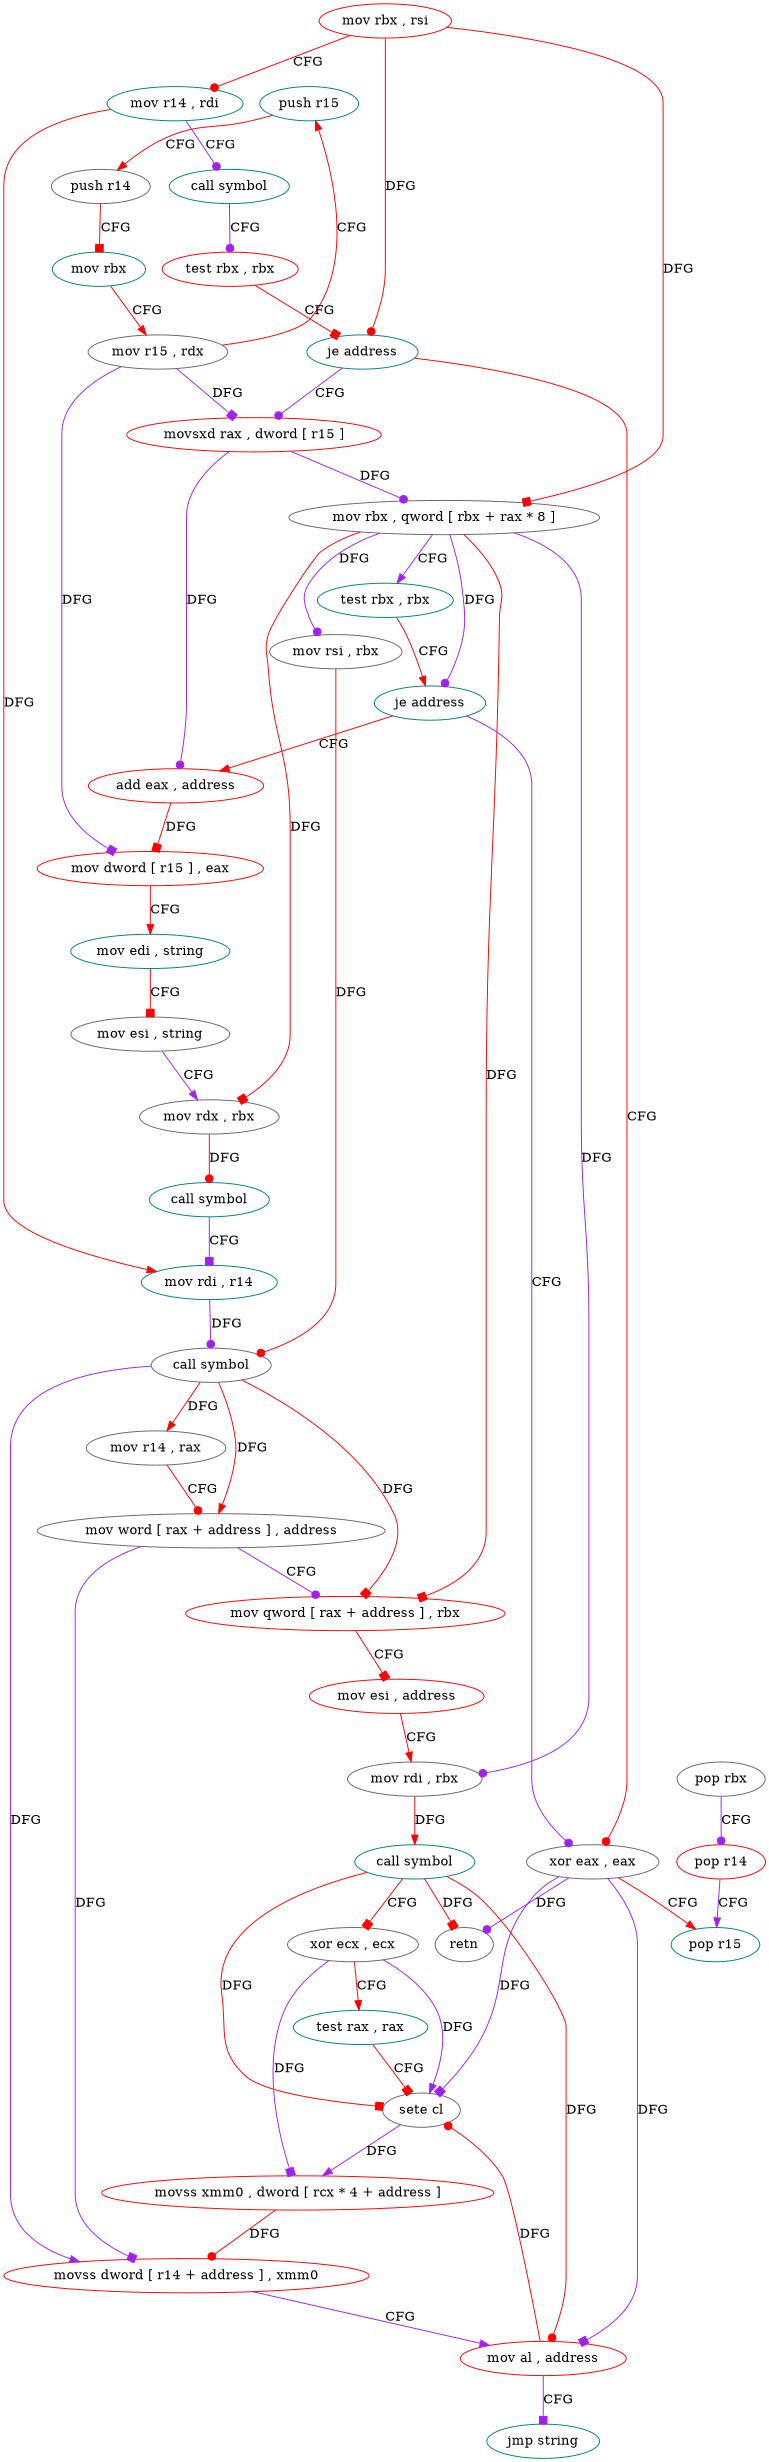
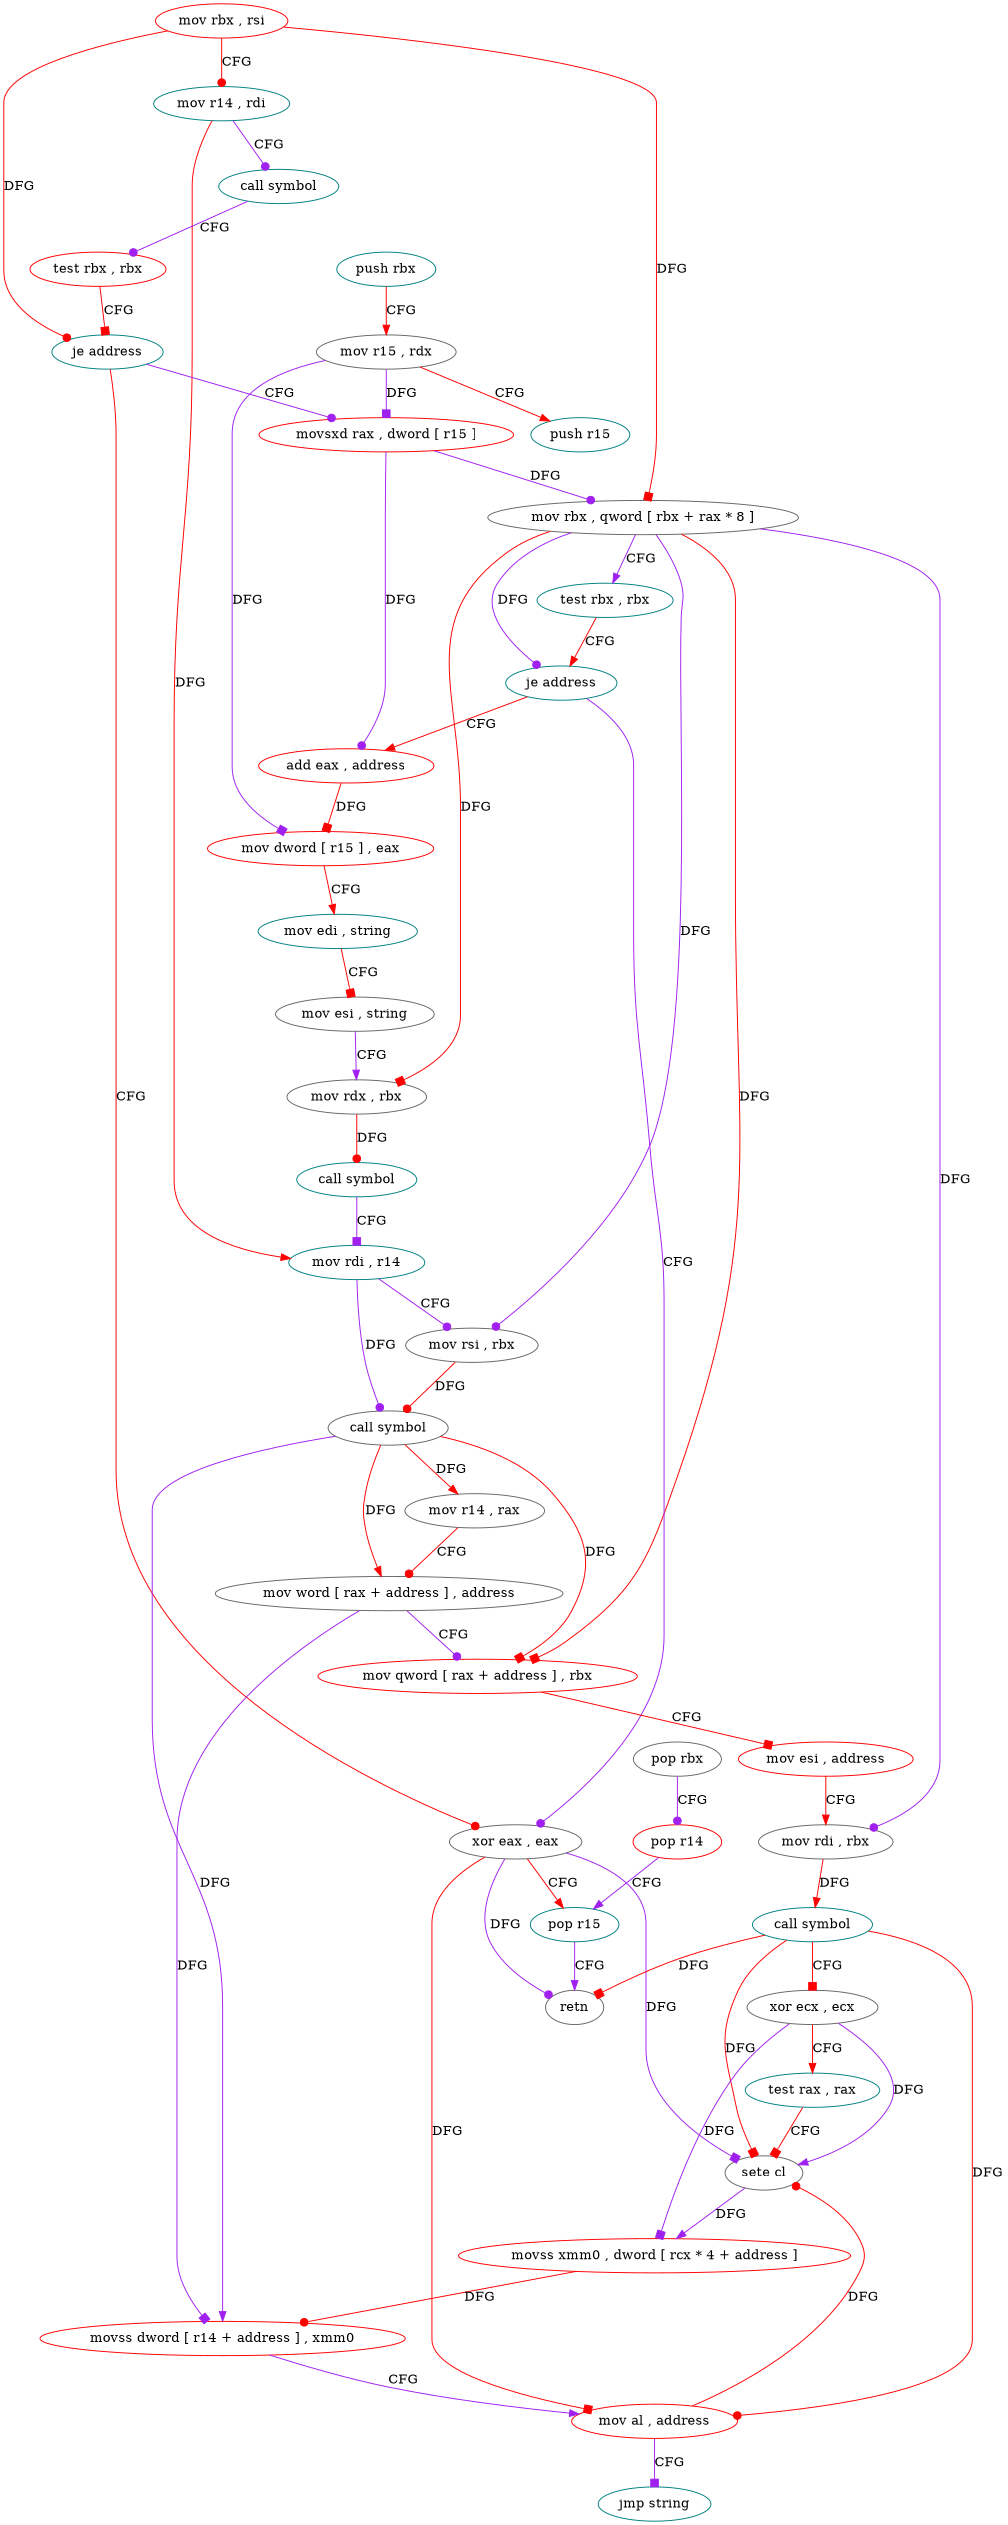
  digraph {
    node [color=gray40]
    edge [arrowhead=dot color=red]
    n1 [color=teal label="push r15"]
-   n2 [label="push r14"]
-   n3 [color=teal label="mov rbx"]
+   n3 [color=teal label="push rbx"]
    n4 [label="mov r15 , rdx"]
    n5 [color=red label="movsxd rax , dword [ r15 ]"]
    n6 [color=red label="mov dword [ r15 ] , eax"]
    n7 [color=red label="mov rbx , rsi"]
    n8 [color=teal label="mov r14 , rdi"]
    n9 [color=teal label="je address"]
    n10 [label="mov rbx , qword [ rbx + rax * 8 ]"]
    n11 [color=red label="add eax , address"]
    n12 [color=teal label="mov edi , string"]
    n13 [color=teal label="call symbol"]
    n14 [color=teal label="mov rdi , r14"]
    n15 [label="xor eax , eax"]
    n16 [color=teal label="test rbx , rbx"]
    n17 [color=teal label="je address"]
    n18 [label="mov rdx , rbx"]
    n19 [label="mov rsi , rbx"]
    n20 [color=red label="mov qword [ rax + address ] , rbx"]
    n21 [label="mov rdi , rbx"]
    n22 [color=red label="test rbx , rbx"]
    n23 [label="call symbol"]
    n24 [label="sete cl"]
    n25 [color=red label="mov al , address"]
    n26 [label=retn]
    n27 [color=teal label="pop r15"]
    n28 [label="pop rbx"]
    n29 [color=red label="pop r14"]
    n30 [color=red label="movss xmm0 , dword [ rcx * 4 + address ]"]
    n31 [color=teal label="jmp string"]
    n32 [color=teal label="call symbol"]
    n33 [color=red label="mov esi , address"]
    n34 [color=teal label="call symbol"]
    n35 [label="mov esi , string"]
    n36 [label="mov r14 , rax"]
    n37 [label="mov word [ rax + address ] , address"]
    n38 [color=red label="movss dword [ r14 + address ] , xmm0"]
    n39 [label="xor ecx , ecx"]
    n40 [color=teal label="test rax , rax"]
-   n1 -> n2 [arrowhead=normal label=CFG]
-   n2 -> n3 [arrowhead=box label=CFG]
    n3 -> n4 [arrowhead=normal label=CFG]
    n4 -> n1 [arrowhead=normal label=CFG]
    n4 -> n5 [arrowhead=box color=purple label=DFG]
    n4 -> n6 [arrowhead=box color=purple label=DFG]
    n5 -> n10 [color=purple label=DFG]
    n5 -> n11 [color=purple label=DFG]
    n6 -> n12 [arrowhead=normal label=CFG]
    n7 -> n8 [label=CFG]
    n7 -> n9 [label=DFG]
    n7 -> n10 [arrowhead=box label=DFG]
    n8 -> n13 [color=purple label=CFG]
    n8 -> n14 [arrowhead=normal label=DFG]
    n9 -> n5 [color=purple label=CFG]
    n9 -> n15 [label=CFG]
    n10 -> n16 [arrowhead=normal color=purple label=CFG]
    n10 -> n17 [color=purple label=DFG]
    n10 -> n18 [arrowhead=box label=DFG]
    n10 -> n19 [color=purple label=DFG]
    n10 -> n20 [arrowhead=box label=DFG]
    n10 -> n21 [color=purple label=DFG]
    n11 -> n6 [arrowhead=box label=DFG]
    n12 -> n35 [arrowhead=box label=CFG]
    n13 -> n22 [color=purple label=CFG]
+   n14 -> n19 [color=purple label=CFG]
    n14 -> n23 [color=purple label=DFG]
    n15 -> n24 [arrowhead=box color=purple label=DFG]
-   n15 -> n25 [arrowhead=box color=purple label=DFG]
+   n15 -> n25 [arrowhead=box label=DFG]
    n15 -> n26 [color=purple label=DFG]
    n15 -> n27 [arrowhead=normal label=CFG]
    n16 -> n17 [arrowhead=normal label=CFG]
    n17 -> n11 [arrowhead=normal label=CFG]
    n17 -> n15 [color=purple label=CFG]
    n18 -> n32 [label=DFG]
    n19 -> n23 [label=DFG]
    n20 -> n33 [arrowhead=box label=CFG]
    n21 -> n34 [arrowhead=normal label=DFG]
    n22 -> n9 [arrowhead=box label=CFG]
    n23 -> n20 [arrowhead=box label=DFG]
    n23 -> n36 [arrowhead=normal label=DFG]
    n23 -> n37 [arrowhead=normal label=DFG]
    n23 -> n38 [arrowhead=normal color=purple label=DFG]
    n24 -> n30 [arrowhead=normal color=purple label=DFG]
    n25 -> n24 [label=DFG]
    n25 -> n31 [arrowhead=box color=purple label=CFG]
+   n27 -> n26 [arrowhead=normal color=purple label=CFG]
    n28 -> n29 [color=purple label=CFG]
    n29 -> n27 [arrowhead=normal color=purple label=CFG]
    n30 -> n38 [label=DFG]
    n32 -> n14 [arrowhead=box color=purple label=CFG]
    n33 -> n21 [arrowhead=normal label=CFG]
    n34 -> n24 [arrowhead=box label=DFG]
    n34 -> n25 [label=DFG]
    n34 -> n26 [arrowhead=box label=DFG]
    n34 -> n39 [arrowhead=box label=CFG]
    n35 -> n18 [arrowhead=normal color=purple label=CFG]
    n36 -> n37 [label=CFG]
    n37 -> n20 [color=purple label=CFG]
    n37 -> n38 [arrowhead=box color=purple label=DFG]
    n38 -> n25 [arrowhead=normal color=purple label=CFG]
    n39 -> n24 [arrowhead=normal color=purple label=DFG]
    n39 -> n30 [arrowhead=box color=purple label=DFG]
    n39 -> n40 [arrowhead=normal label=CFG]
    n40 -> n24 [arrowhead=box label=CFG]
  }
